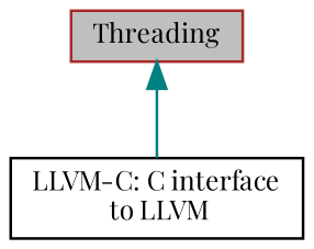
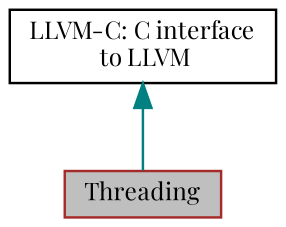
  digraph {
    rankdir=TB
    fontname="Playfair Display"
    node [fontname="Playfair Display" fontsize=10 shape=box]
    n1 [color=black height=0.2 label="LLVM-C: C interface\l to LLVM" width=0.4]
    n2 [color=brown fillcolor=grey75 fontcolor=black height=0.2 label=Threading style=filled width=0.4]
-   n2 -> n1 [dir=back fontname="Playfair Display" fontsize=10 labelfontname=Helvetica labelfontsize=10 shape=plaintext style=solid color=teal]
+   n1 -> n2 [dir=back fontname="Playfair Display" fontsize=10 labelfontname=Helvetica labelfontsize=10 shape=plaintext style=solid color=teal]
  }
